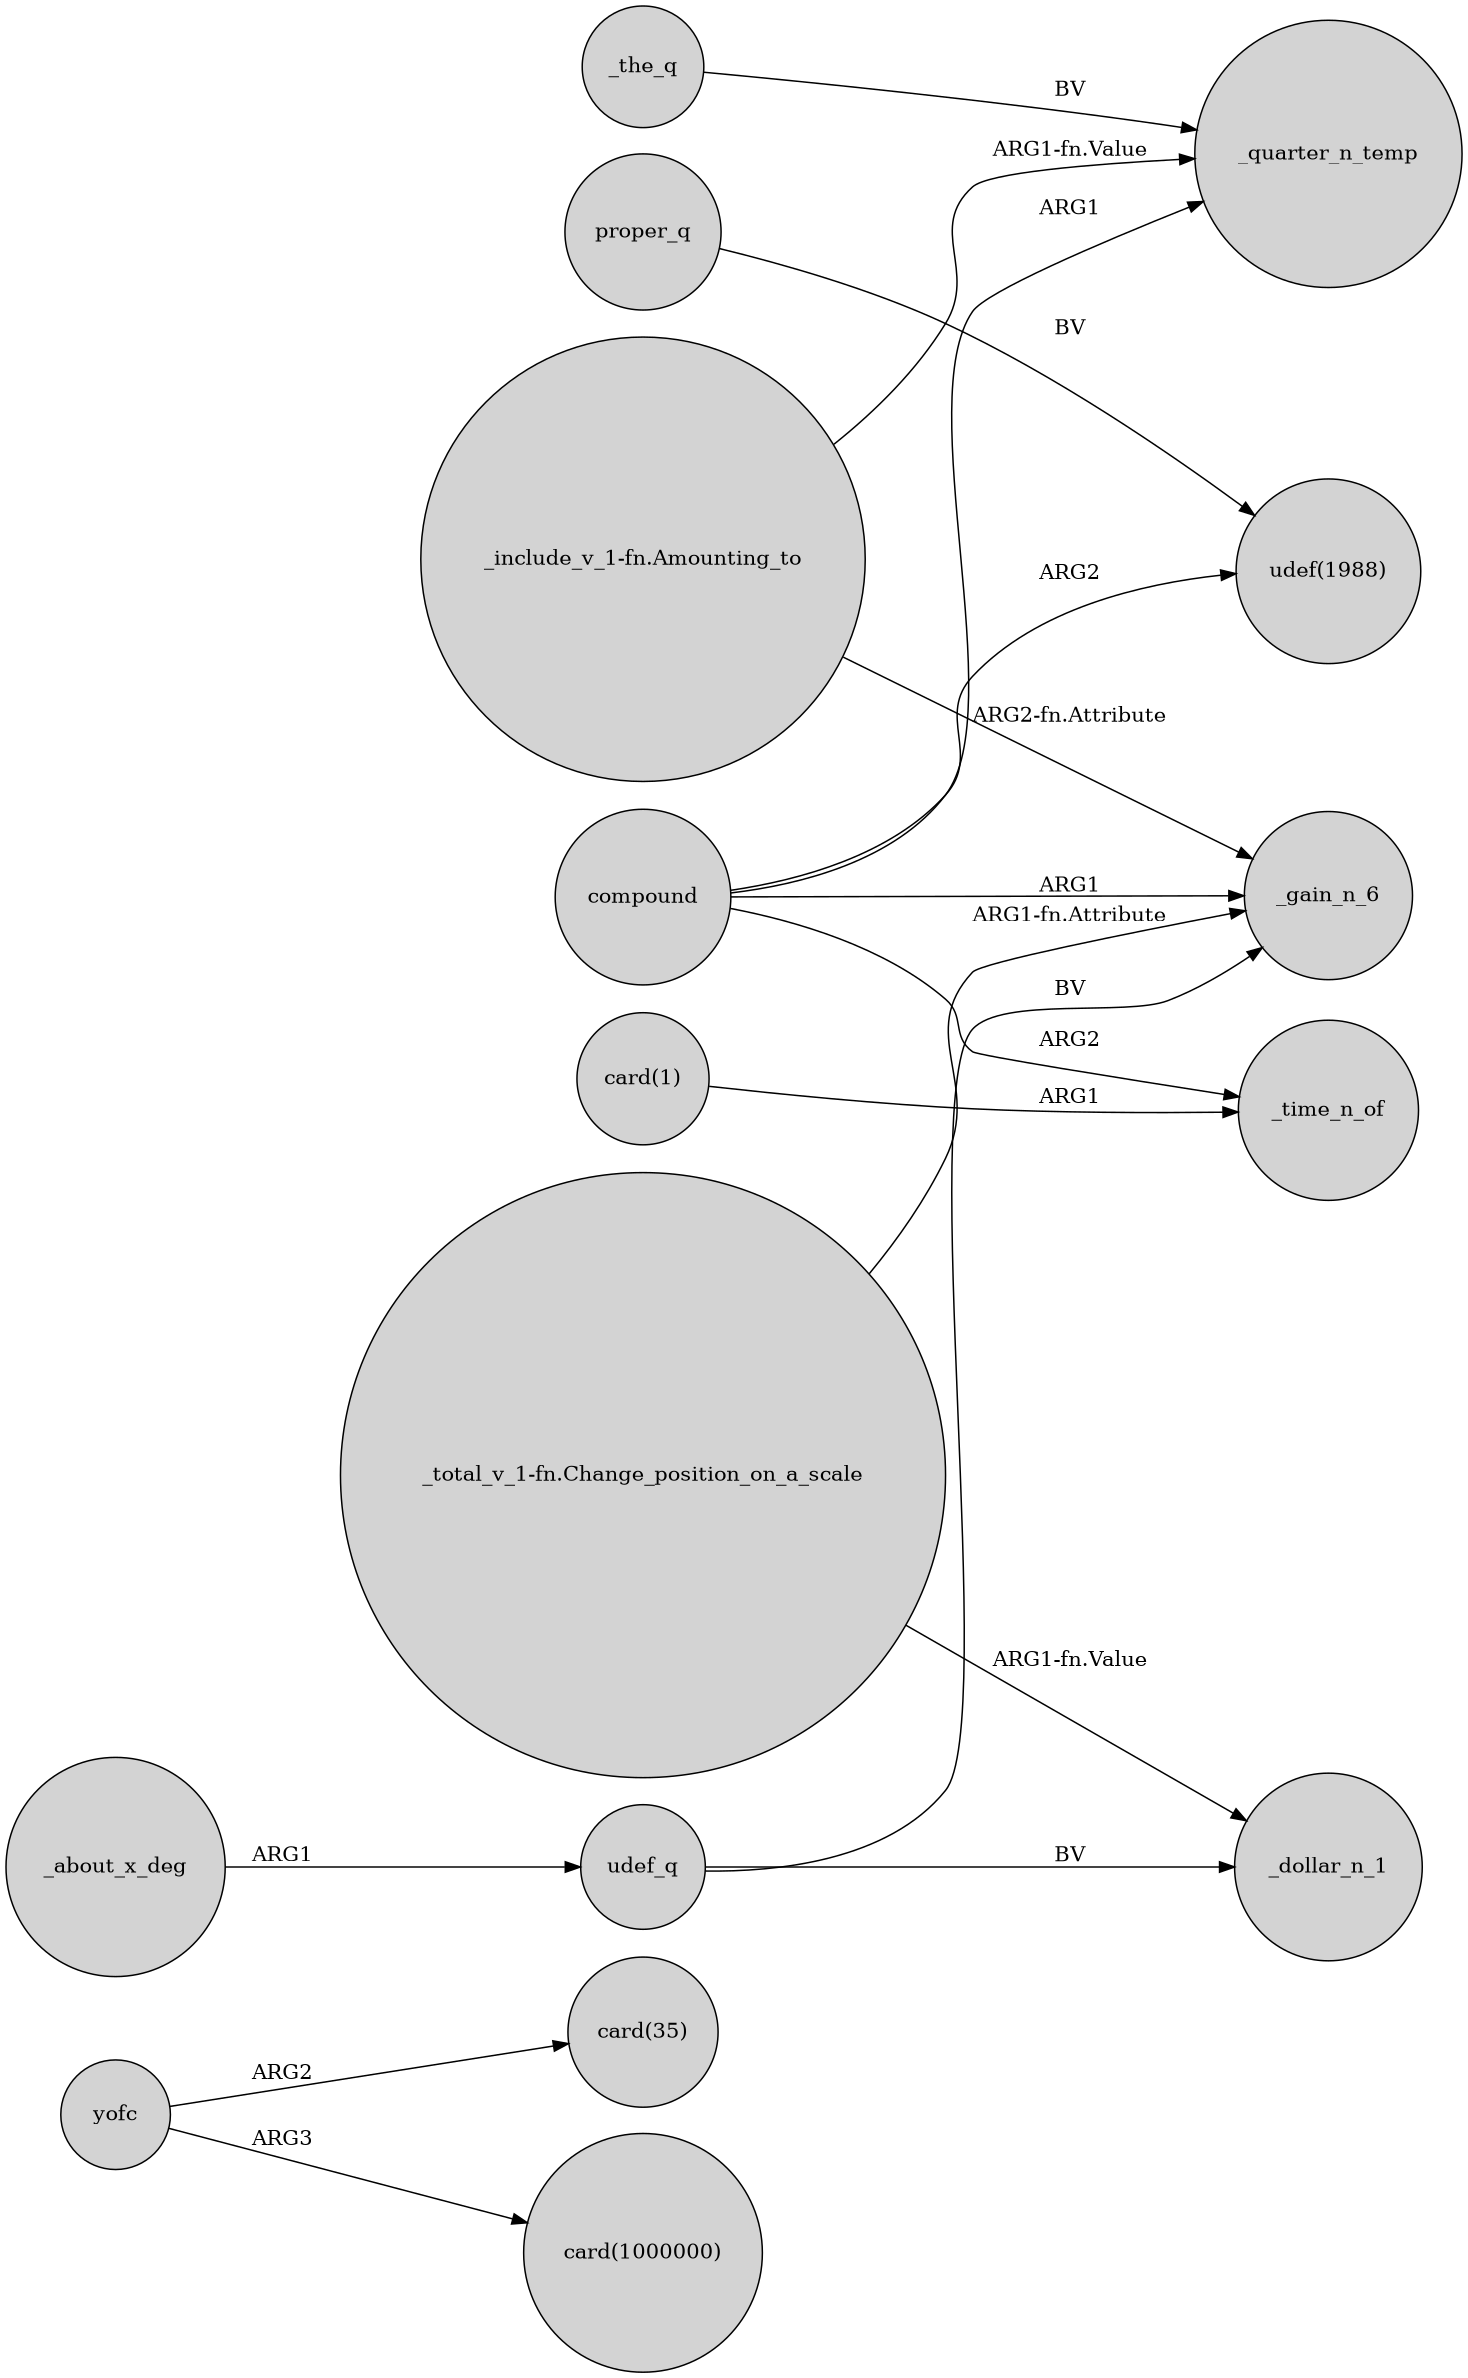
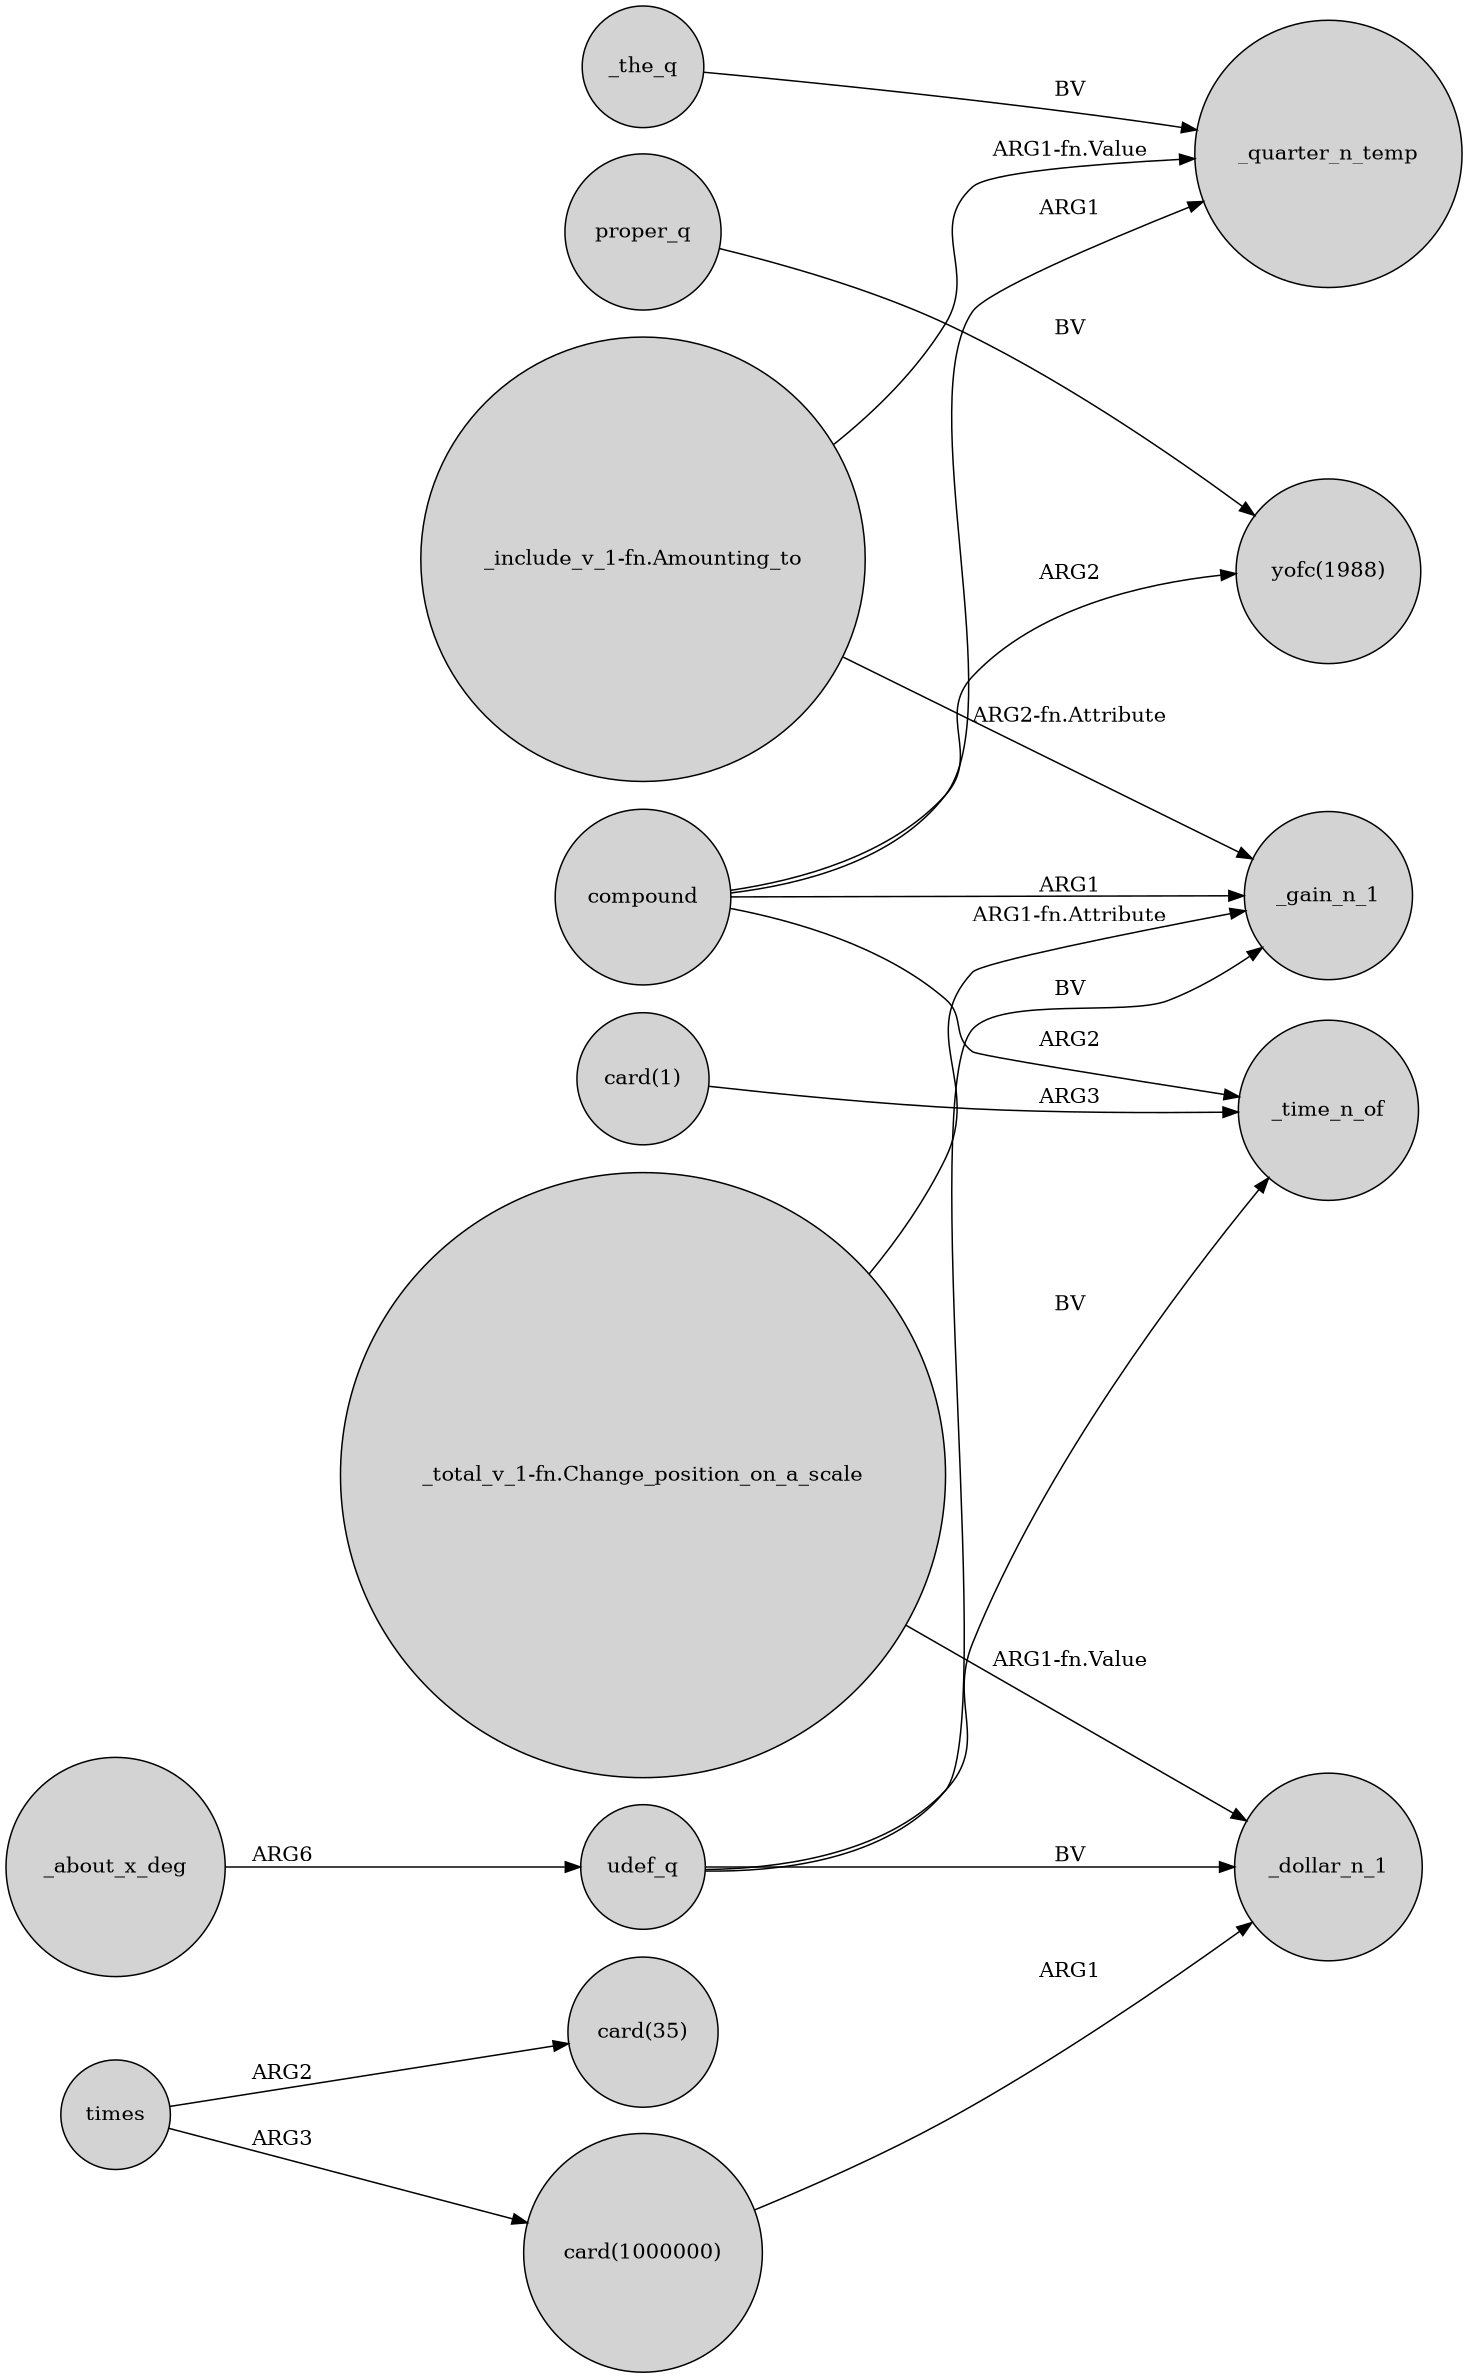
  digraph {
    rankdir=LR
    node [shape=circle style=filled]
    udef_q
    _time_n_of
-   _gain_n_1 [label=_gain_n_6]
+   _gain_n_1
    _dollar_n_1
    compound
    _quarter_n_temp
-   "yofc(1988)" [label="udef(1988)"]
+   "yofc(1988)"
    _the_q
    "_include_v_1-fn.Amounting_to"
-   times [label=yofc]
+   times
    "card(1000000)"
    "card(35)"
    _about_x_deg
    "_total_v_1-fn.Change_position_on_a_scale"
    proper_q
    "card(1)"
+   udef_q -> _time_n_of [label=BV]
    udef_q -> _gain_n_1 [label=BV]
    udef_q -> _dollar_n_1 [label=BV]
    compound -> _time_n_of [label=ARG2]
    compound -> _gain_n_1 [label=ARG1]
    compound -> _quarter_n_temp [label=ARG1]
    compound -> "yofc(1988)" [label=ARG2]
    _the_q -> _quarter_n_temp [label=BV]
    "_include_v_1-fn.Amounting_to" -> _gain_n_1 [label="ARG2-fn.Attribute"]
    "_include_v_1-fn.Amounting_to" -> _quarter_n_temp [label="ARG1-fn.Value"]
    times -> "card(1000000)" [label=ARG3]
    times -> "card(35)" [label=ARG2]
-   _about_x_deg -> udef_q [label=ARG1]
+   "card(1000000)" -> _dollar_n_1 [label=ARG1]
+   _about_x_deg -> udef_q [label=ARG6]
    "_total_v_1-fn.Change_position_on_a_scale" -> _gain_n_1 [label="ARG1-fn.Attribute"]
    "_total_v_1-fn.Change_position_on_a_scale" -> _dollar_n_1 [label="ARG1-fn.Value"]
    proper_q -> "yofc(1988)" [label=BV]
-   "card(1)" -> _time_n_of [label=ARG1]
+   "card(1)" -> _time_n_of [label=ARG3]
  }
